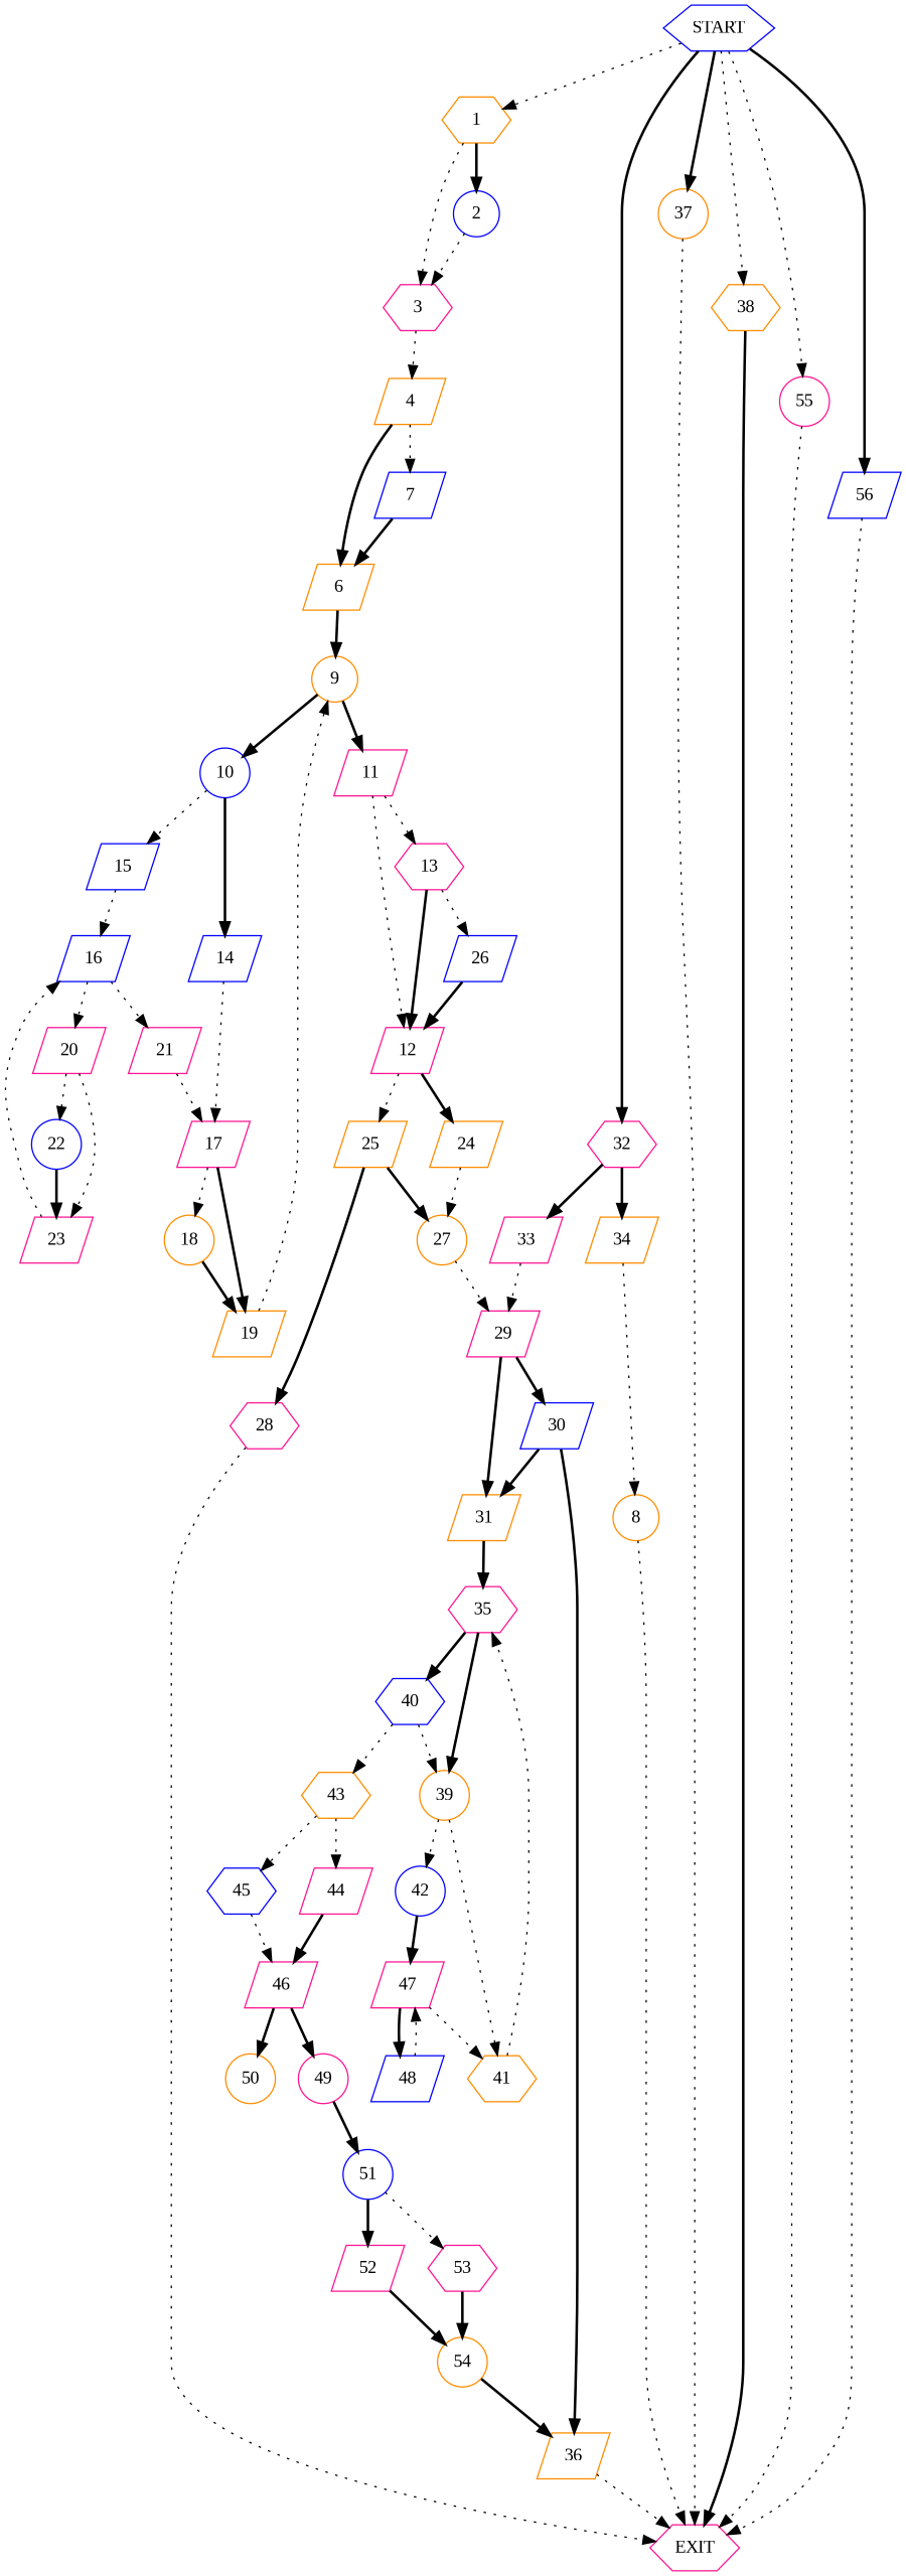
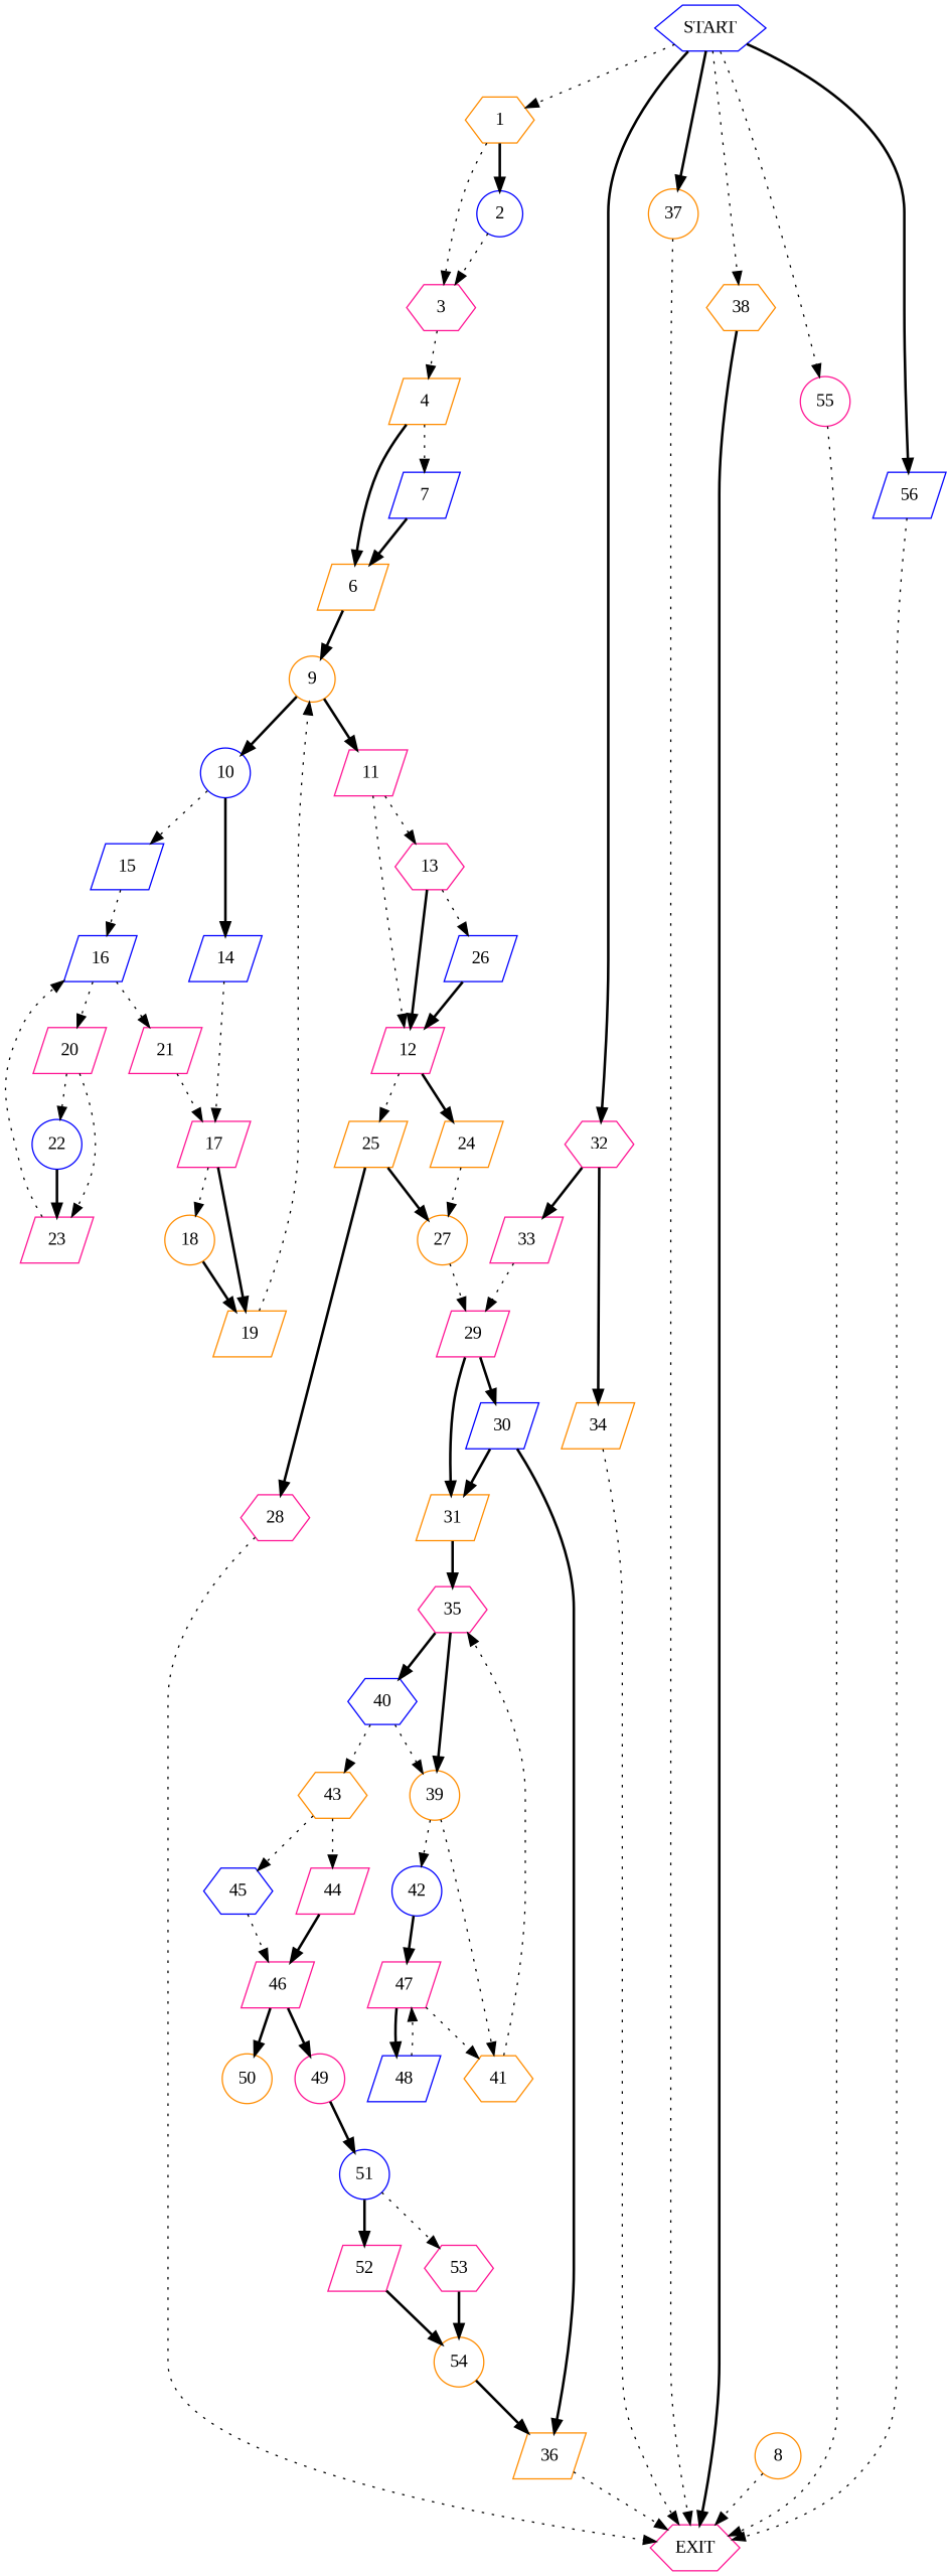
  digraph {
    fontname="Liberation Serif"
    node [color=deeppink fontname="Liberation Serif" shape=parallelogram]
    edge [fontname="Liberation Serif" style=dotted]
    n1 [color=blue label=START shape=hexagon]
    1 [color=darkorange shape=hexagon]
    32 [shape=hexagon]
    37 [color=darkorange shape=circle]
    38 [color=darkorange shape=hexagon]
    55 [shape=circle]
    56 [color=blue]
    2 [color=blue shape=circle]
    3 [shape=hexagon]
    33
    34 [color=darkorange]
    n12 [label=EXIT shape=hexagon]
    4 [color=darkorange]
    6 [color=darkorange]
    7 [color=blue]
    9 [color=darkorange shape=circle]
    8 [color=darkorange shape=circle]
    10 [color=blue shape=circle]
    11
    14 [color=blue]
    15 [color=blue]
    12
    13 [shape=hexagon]
    17
    16 [color=blue]
    24 [color=darkorange]
    25 [color=darkorange]
    26 [color=blue]
    27 [color=darkorange shape=circle]
    28 [shape=hexagon]
    18 [color=darkorange shape=circle]
    19 [color=darkorange]
    20
    21
    22 [color=blue shape=circle]
    23
    29
    30 [color=blue]
    31 [color=darkorange]
    36 [color=darkorange]
    35 [shape=hexagon]
    39 [color=darkorange shape=circle]
    40 [color=blue shape=hexagon]
    41 [color=darkorange shape=hexagon]
    42 [color=blue shape=circle]
    43 [color=darkorange shape=hexagon]
    47
    44
    45 [color=blue shape=hexagon]
    48 [color=blue]
    46
    49 [shape=circle]
    50 [color=darkorange shape=circle]
    51 [color=blue shape=circle]
    52
    53 [shape=hexagon]
    54 [color=darkorange shape=circle]
    n1 -> 1
    n1 -> 32 [style=bold]
    n1 -> 37 [style=bold]
    n1 -> 38
    n1 -> 55
    n1 -> 56 [style=bold]
    1 -> 2 [style=bold]
    1 -> 3
    32 -> 33 [style=bold]
    32 -> 34 [style=bold]
    37 -> n12
    38 -> n12 [style=bold]
    55 -> n12
    56 -> n12
    2 -> 3
    3 -> 4
    33 -> 29
-   34 -> 8
+   34 -> n12
    4 -> 6 [style=bold]
    4 -> 7
    6 -> 9 [style=bold]
    7 -> 6 [style=bold]
    9 -> 10 [style=bold]
    9 -> 11 [style=bold]
    8 -> n12
    10 -> 14 [style=bold]
    10 -> 15
    11 -> 12
    11 -> 13
    14 -> 17
    15 -> 16
    12 -> 24 [style=bold]
    12 -> 25
    13 -> 12 [style=bold]
    13 -> 26
    17 -> 18
    17 -> 19 [style=bold]
    16 -> 20
    16 -> 21
    24 -> 27
    25 -> 27 [style=bold]
    25 -> 28 [style=bold]
    26 -> 12 [style=bold]
    27 -> 29
    28 -> n12
    18 -> 19 [style=bold]
    19 -> 9
    20 -> 22
    20 -> 23
    21 -> 17
    22 -> 23 [style=bold]
    23 -> 16
    29 -> 30 [style=bold]
    29 -> 31 [style=bold]
    30 -> 31 [style=bold]
    30 -> 36 [style=bold]
    31 -> 35 [style=bold]
    36 -> n12
    35 -> 39 [style=bold]
    35 -> 40 [style=bold]
    39 -> 41
    39 -> 42
    40 -> 39
    40 -> 43
    41 -> 35
    42 -> 47 [style=bold]
    43 -> 44
    43 -> 45
    47 -> 41
    47 -> 48 [style=bold]
    44 -> 46 [style=bold]
    45 -> 46
    48 -> 47
    46 -> 49 [style=bold]
    46 -> 50 [style=bold]
    49 -> 51 [style=bold]
    51 -> 52 [style=bold]
    51 -> 53
    52 -> 54 [style=bold]
    53 -> 54 [style=bold]
    54 -> 36 [style=bold]
  }
